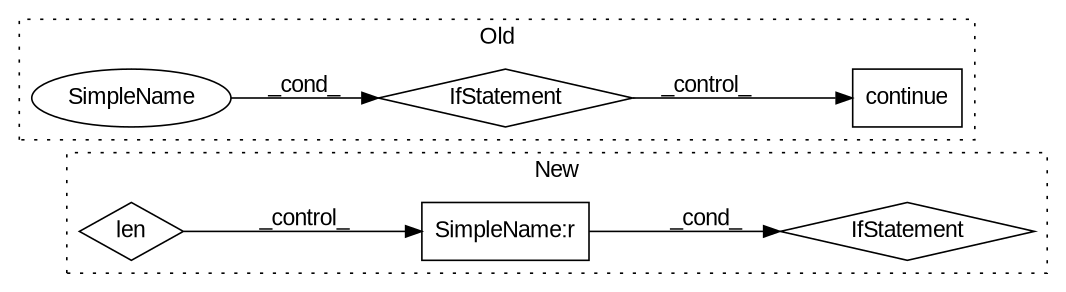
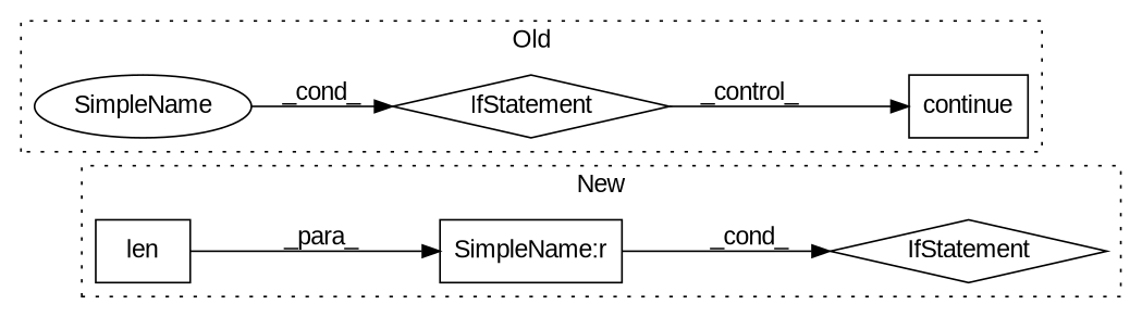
  digraph {
    fontname="Liberation Sans"
    rankdir=LR
    node [a=25 fontname="Liberation Sans" l="4,2" shape=box]
    edge [fontname="Liberation Sans"]
-   n1 [a=32 l="4,1" label=len s="2845,2857" shape=diamond]
+   n1 [a=32 l="4,1" label=len s="2845,2857"]
    n2 [label=IfStatement s="2841,2862" shape=diamond]
    n3 [a=27 l=3 label="SimpleName:r" s=2858]
    n4 [a=18 l=9 label=continue s=2259]
    n5 [label=IfStatement s="2223,2243" shape=diamond]
    n6 [a=42 label=SimpleName shape=ellipse l=""]
    subgraph cluster_1 {
      label=New
      style=dotted
      n1
      n2
      n3
    }
    subgraph cluster_2 {
      label=Old
      style=dotted
      n4
      n5
      n6
    }
-   n1 -> n3 [label=_control_]
+   n1 -> n3 [label=_para_]
    n3 -> n2 [label=_cond_]
    n5 -> n4 [label=_control_]
    n6 -> n5 [label=_cond_]
  }
